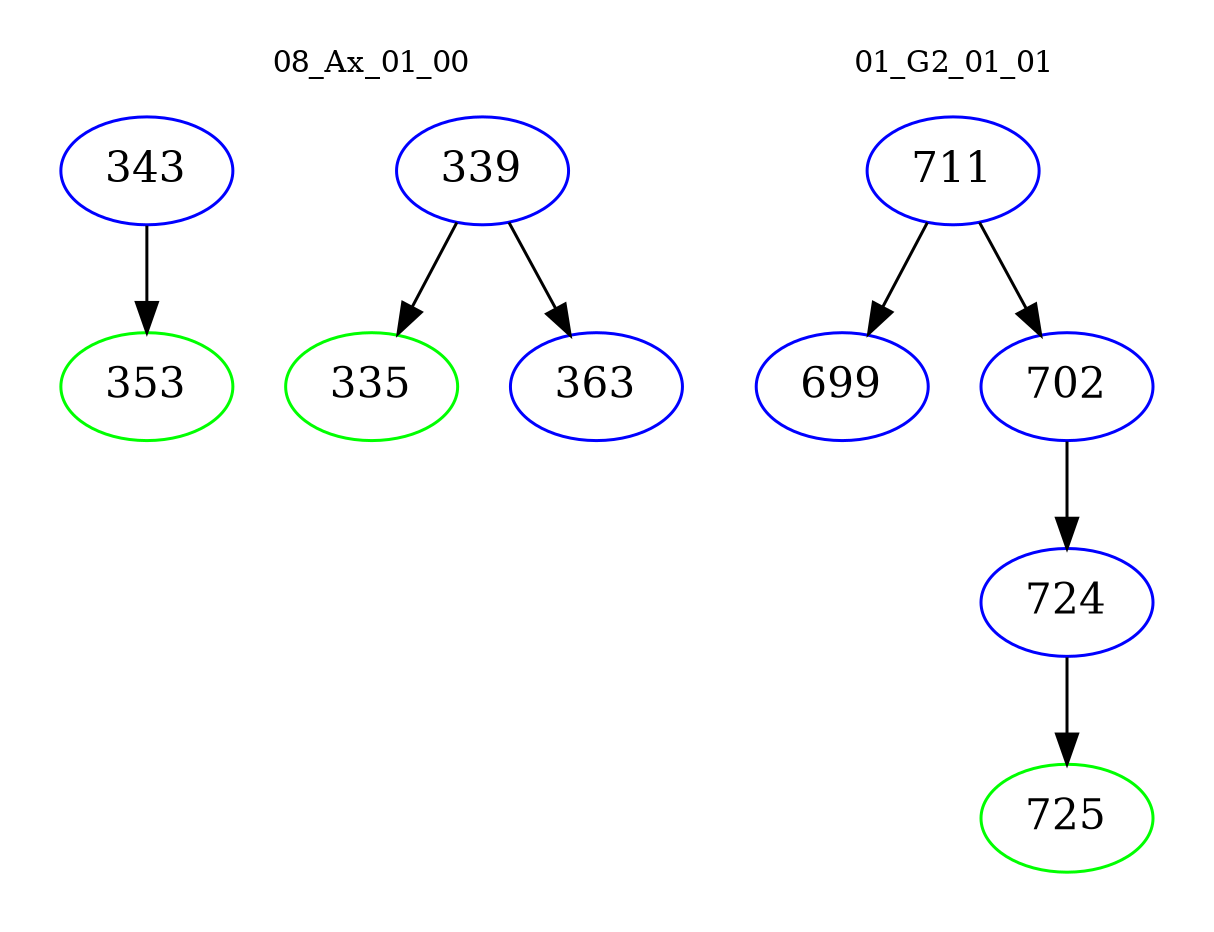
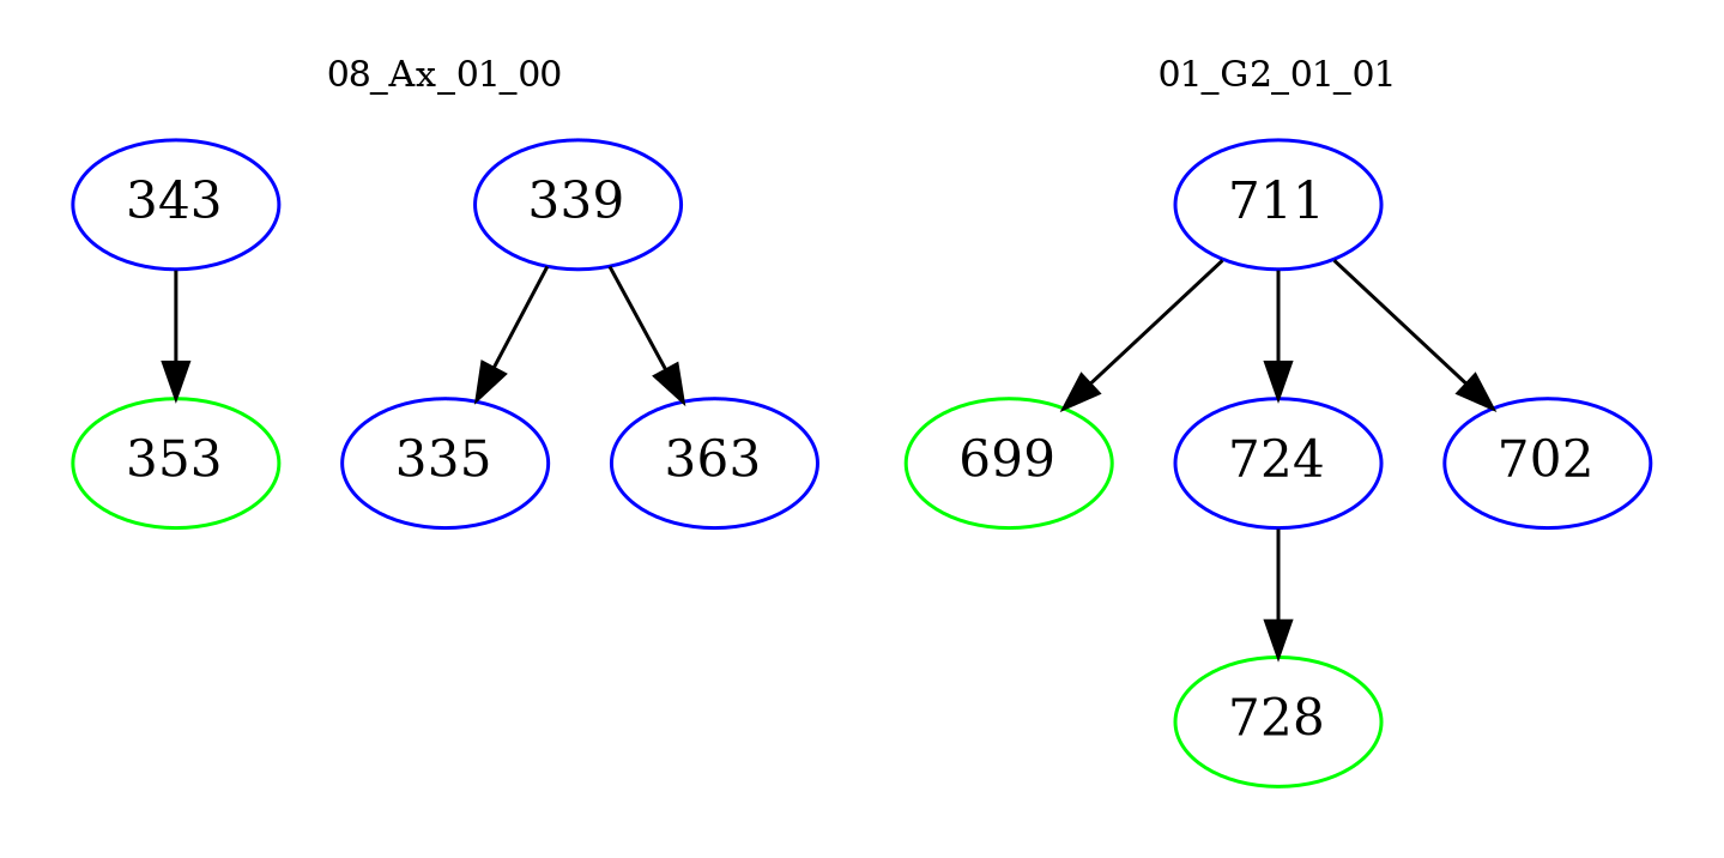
  digraph {
    node [color=blue]
    edge [color=black]
    n1 [label=339]
-   n2 [color=green label=335]
+   n2 [label=335]
    n3 [label=343]
    n4 [label=363]
    n5 [color=green label=353]
    n6 [label=711]
-   n7 [label=699]
+   n7 [color=green label=699]
    n8 [label=724]
    n9 [label=702]
-   n10 [color=green label=725]
+   n10 [color=green label=728]
    subgraph cluster_1 {
      color=white
      fontsize=10
      label="08_Ax_01_00"
      n1
      n2
      n3
      n4
      n5
    }
    subgraph cluster_2 {
      color=white
      fontsize=10
      label="01_G2_01_01"
      n6
      n7
      n8
      n9
      n10
    }
    n1 -> n2
    n1 -> n4
    n3 -> n5
    n6 -> n7
-   n9 -> n8
+   n6 -> n8
    n6 -> n9
    n8 -> n10
  }
